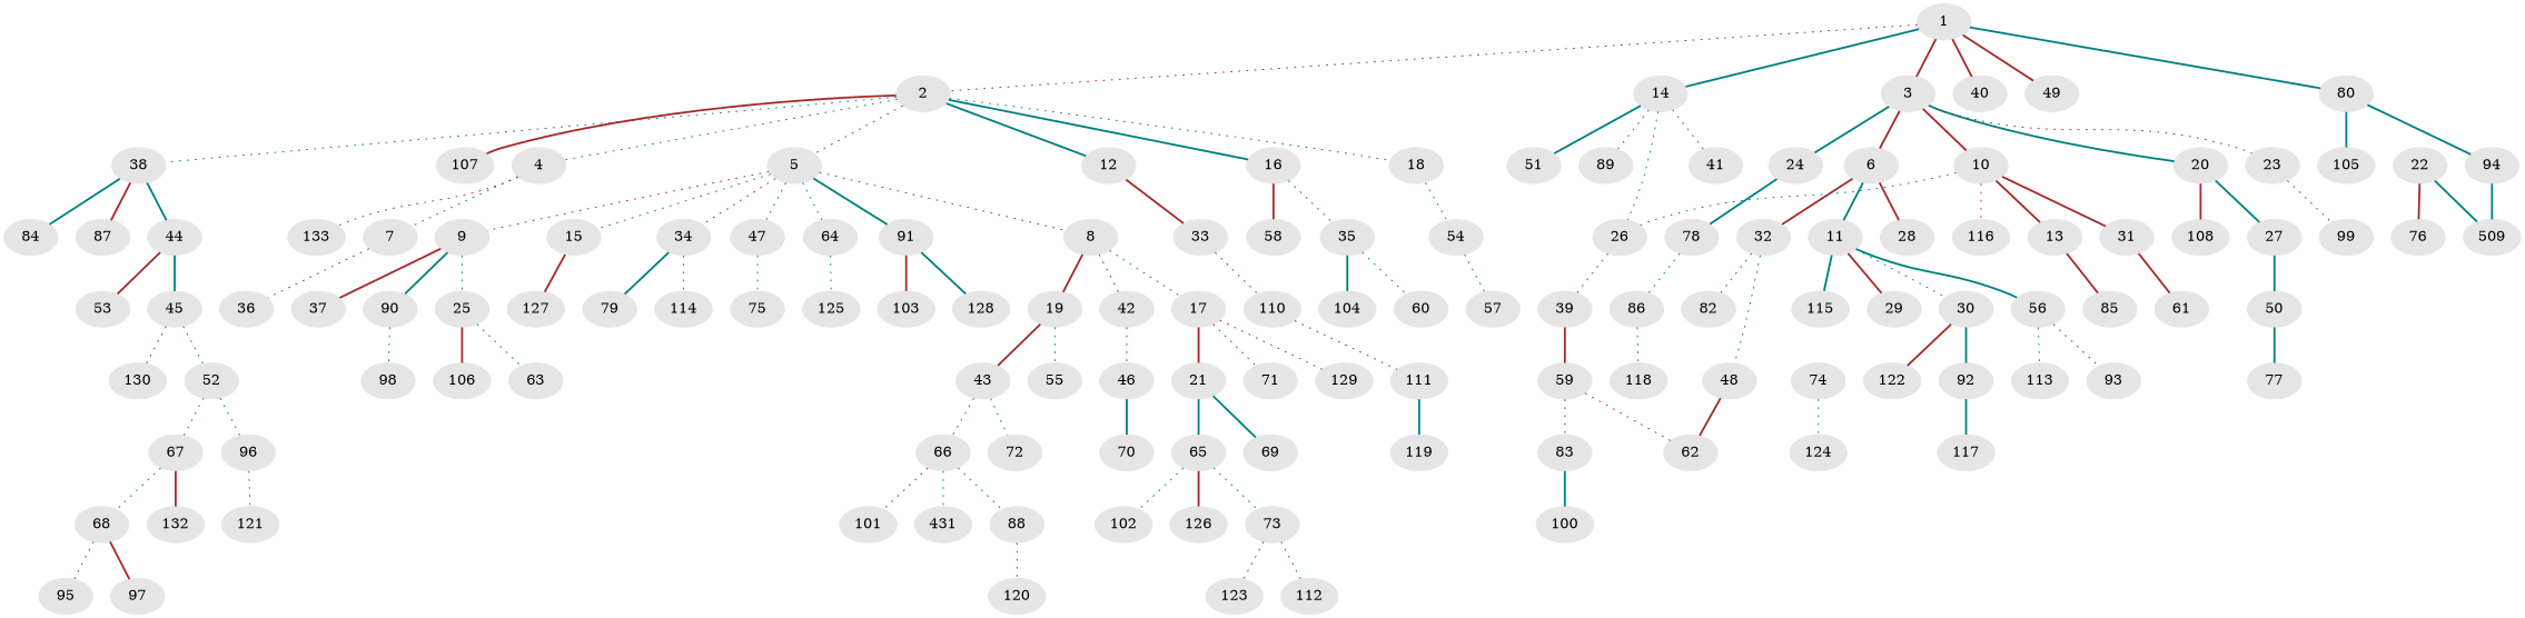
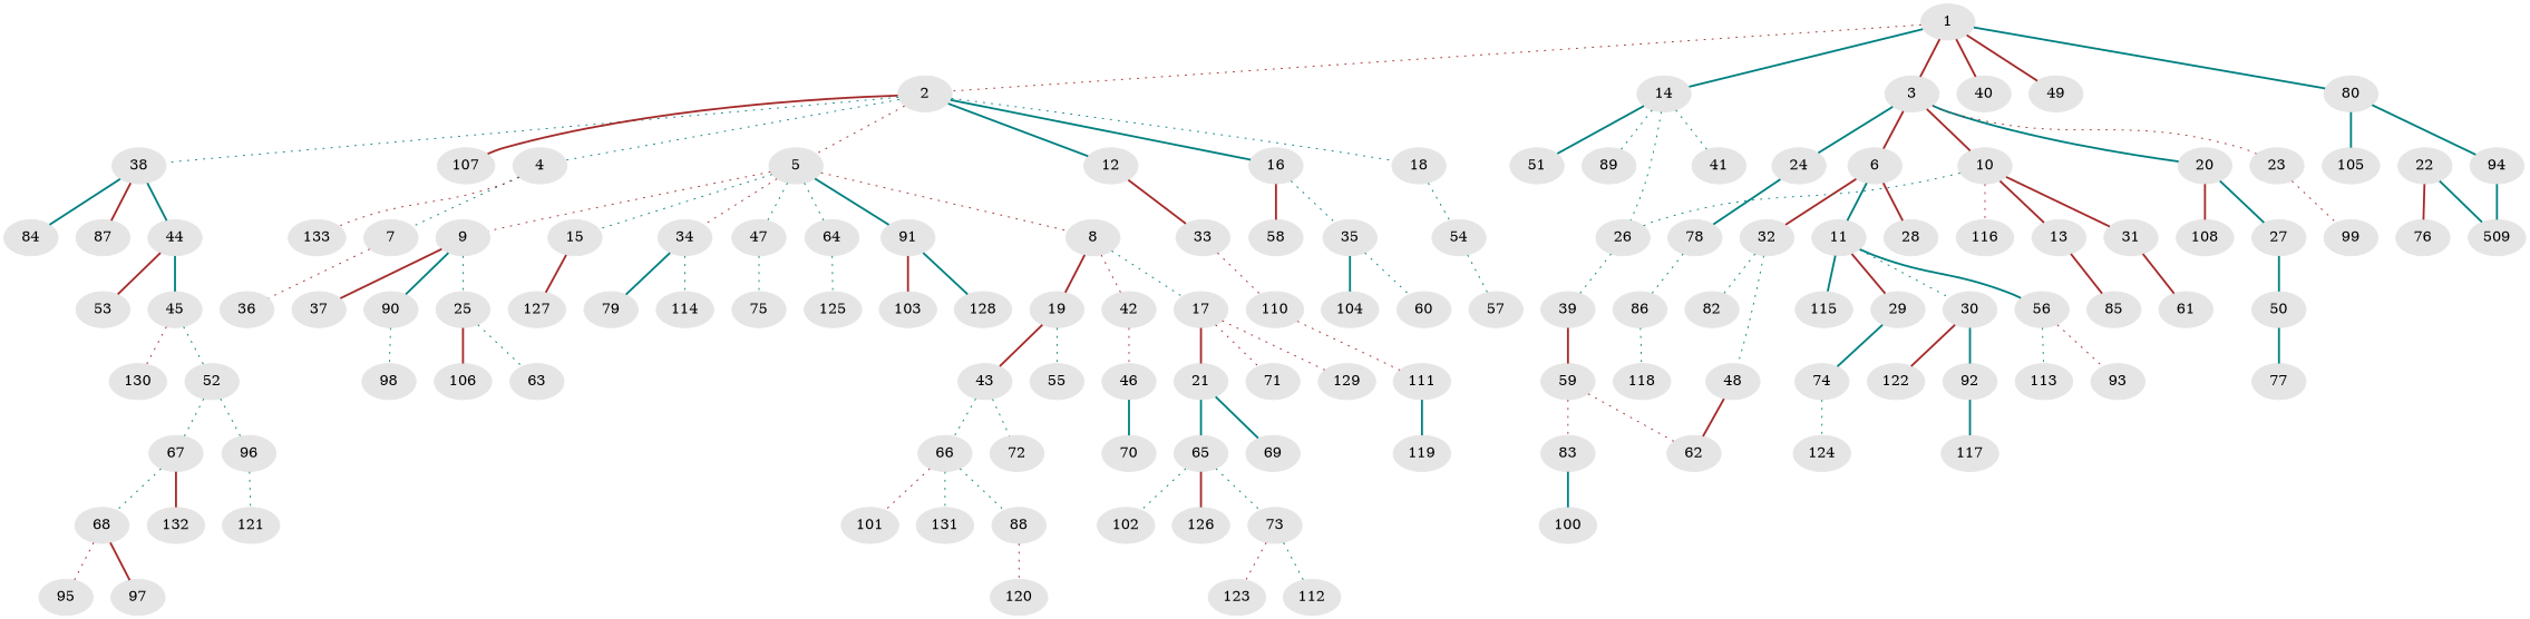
  graph {
    node [color=gray90 style=filled]
    edge [color=teal style=dotted]
    1
    2
    3
    14
    40
    49
    80
    4
    5
    12
    16
    18
    38
    107
    6
    10
    20
    23
    24
    26
    41
    51
    89
    94
    105
    7
    133
    8
    9
    15
    34
    47
    64
    91
    33
    35
    58
    54
    44
    84
    87
    11
    28
    32
    13
    31
    116
    27
    108
    99
    78
    36
    17
    19
    42
    25
    37
    90
    127
    22
    76
    n62 [label=509]
    79
    114
    75
    125
    103
    128
    29
    30
    56
    115
    48
    82
    21
    71
    129
    43
    55
    46
    63
    106
    98
    85
    39
    61
    74
    92
    122
    93
    113
    110
    60
    104
    65
    69
    57
    66
    72
    50
    73
    102
    126
    86
    59
    77
    124
    117
    62
    111
    45
    53
    83
    70
    88
    101
-   131 [label=431]
+   131
    52
    130
    67
    96
    68
    132
    121
    100
    112
    123
    120
    95
    97
    118
    119
    1 -- 2 [color=brown]
    1 -- 3 [color=brown style=bold]
    1 -- 14 [style=bold]
    1 -- 40 [color=brown style=bold]
    1 -- 49 [color=brown style=bold]
    1 -- 80 [style=bold]
    2 -- 4
    2 -- 5 [color=brown]
    2 -- 12 [style=bold]
    2 -- 16 [style=bold]
    2 -- 18
    2 -- 38
    2 -- 107 [color=brown style=bold]
    3 -- 6 [color=brown style=bold]
    3 -- 10 [color=brown style=bold]
    3 -- 20 [style=bold]
    3 -- 23 [color=brown]
    3 -- 24 [style=bold]
    14 -- 26
    14 -- 41
    14 -- 51 [style=bold]
    14 -- 89
    80 -- 94 [style=bold]
    80 -- 105 [style=bold]
    4 -- 7
    4 -- 133 [color=brown]
    5 -- 8 [color=brown]
    5 -- 9 [color=brown]
    5 -- 15
    5 -- 34 [color=brown]
    5 -- 47
    5 -- 64
    5 -- 91 [style=bold]
    12 -- 33 [color=brown style=bold]
    16 -- 35
    16 -- 58 [color=brown style=bold]
    18 -- 54
    38 -- 44 [style=bold]
    38 -- 84 [style=bold]
    38 -- 87 [color=brown style=bold]
    6 -- 11 [style=bold]
    6 -- 28 [color=brown style=bold]
    6 -- 32 [color=brown style=bold]
    10 -- 26
    10 -- 13 [color=brown style=bold]
    10 -- 31 [color=brown style=bold]
    10 -- 116 [color=brown]
    20 -- 27 [style=bold]
    20 -- 108 [color=brown style=bold]
    23 -- 99 [color=brown]
    24 -- 78 [style=bold]
    26 -- 39
    94 -- n62 [style=bold]
    7 -- 36 [color=brown]
    8 -- 17
    8 -- 19 [color=brown style=bold]
    8 -- 42 [color=brown]
    9 -- 25
    9 -- 37 [color=brown style=bold]
    9 -- 90 [style=bold]
    15 -- 127 [color=brown style=bold]
    34 -- 79 [style=bold]
    34 -- 114
    47 -- 75
    64 -- 125
    91 -- 103 [color=brown style=bold]
    91 -- 128 [style=bold]
    33 -- 110 [color=brown]
    35 -- 60
    35 -- 104 [style=bold]
    54 -- 57
    44 -- 45 [style=bold]
    44 -- 53 [color=brown style=bold]
    11 -- 29 [color=brown style=bold]
    11 -- 30
    11 -- 56 [style=bold]
    11 -- 115 [style=bold]
    32 -- 48
    32 -- 82
    13 -- 85 [color=brown style=bold]
    31 -- 61 [color=brown style=bold]
    27 -- 50 [style=bold]
    78 -- 86
    17 -- 21 [color=brown style=bold]
    17 -- 71 [color=brown]
    17 -- 129 [color=brown]
    19 -- 43 [color=brown style=bold]
    19 -- 55
    42 -- 46 [color=brown]
    25 -- 63
    25 -- 106 [color=brown style=bold]
    90 -- 98
    22 -- 76 [color=brown style=bold]
    22 -- n62 [style=bold]
+   29 -- 74 [style=bold]
    30 -- 92 [style=bold]
    30 -- 122 [color=brown style=bold]
    56 -- 93 [color=brown]
    56 -- 113
    48 -- 62 [color=brown style=bold]
    21 -- 65 [style=bold]
    21 -- 69 [style=bold]
    43 -- 66
    43 -- 72
    46 -- 70 [style=bold]
    39 -- 59 [color=brown style=bold]
    74 -- 124
    92 -- 117 [style=bold]
    110 -- 111 [color=brown]
    65 -- 73
    65 -- 102
    65 -- 126 [color=brown style=bold]
    66 -- 88
    66 -- 101 [color=brown]
    66 -- 131
    50 -- 77 [style=bold]
    73 -- 112
    73 -- 123 [color=brown]
    86 -- 118
    59 -- 62 [color=brown]
    59 -- 83 [color=brown]
    111 -- 119 [style=bold]
    45 -- 52
    45 -- 130 [color=brown]
    83 -- 100 [style=bold]
    88 -- 120 [color=brown]
    52 -- 67
    52 -- 96
    67 -- 68
    67 -- 132 [color=brown style=bold]
    96 -- 121
    68 -- 95 [color=brown]
    68 -- 97 [color=brown style=bold]
  }
